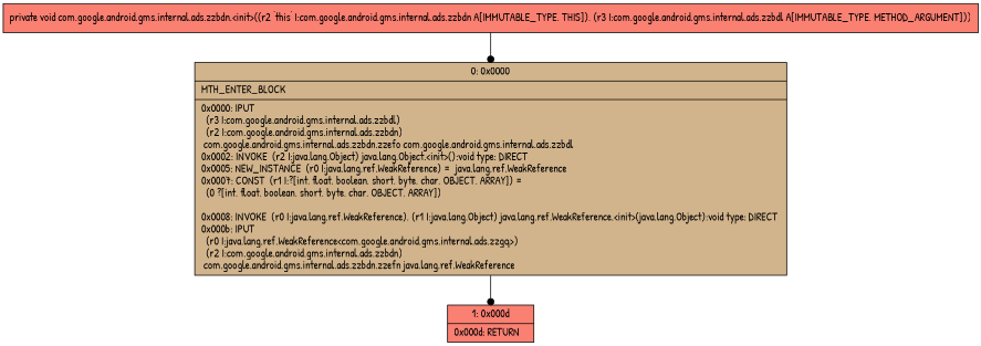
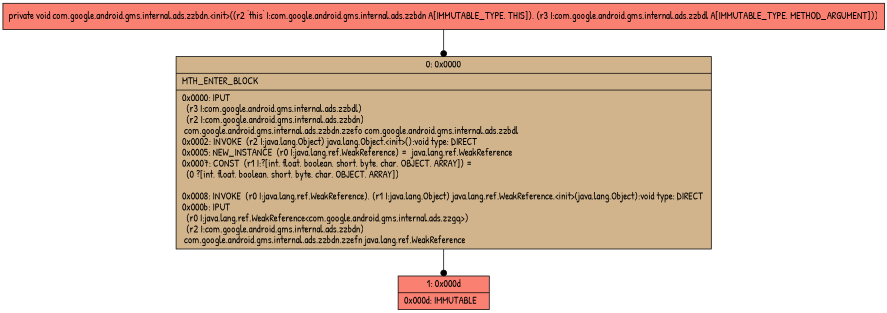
  digraph {
    fontname="Patrick Hand"
    node [shape=record style=filled fillcolor=salmon fontname="Patrick Hand"]
    edge [arrowhead=dot fontname="Patrick Hand"]
    n1 [label="{0\:\ 0x0000|MTH_ENTER_BLOCK\l|0x0000: IPUT  \l  (r3 I:com.google.android.gms.internal.ads.zzbdl)\l  (r2 I:com.google.android.gms.internal.ads.zzbdn)\l com.google.android.gms.internal.ads.zzbdn.zzefo com.google.android.gms.internal.ads.zzbdl \l0x0002: INVOKE  (r2 I:java.lang.Object) java.lang.Object.\<init\>():void type: DIRECT \l0x0005: NEW_INSTANCE  (r0 I:java.lang.ref.WeakReference) =  java.lang.ref.WeakReference \l0x0007: CONST  (r1 I:?[int, float, boolean, short, byte, char, OBJECT, ARRAY]) = \l  (0 ?[int, float, boolean, short, byte, char, OBJECT, ARRAY])\l \l0x0008: INVOKE  (r0 I:java.lang.ref.WeakReference), (r1 I:java.lang.Object) java.lang.ref.WeakReference.\<init\>(java.lang.Object):void type: DIRECT \l0x000b: IPUT  \l  (r0 I:java.lang.ref.WeakReference\<com.google.android.gms.internal.ads.zzgq\>)\l  (r2 I:com.google.android.gms.internal.ads.zzbdn)\l com.google.android.gms.internal.ads.zzbdn.zzefn java.lang.ref.WeakReference \l}" fillcolor=tan]
-   n2 [label="{1\:\ 0x000d|0x000d: RETURN   \l}"]
+   n2 [label="{1\:\ 0x000d|0x000d: IMMUTABLE   \l}"]
    n3 [label="{private void com.google.android.gms.internal.ads.zzbdn.\<init\>((r2 'this' I:com.google.android.gms.internal.ads.zzbdn A[IMMUTABLE_TYPE, THIS]), (r3 I:com.google.android.gms.internal.ads.zzbdl A[IMMUTABLE_TYPE, METHOD_ARGUMENT])) }"]
    n1 -> n2
    n3 -> n1
  }
